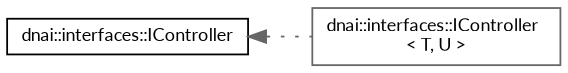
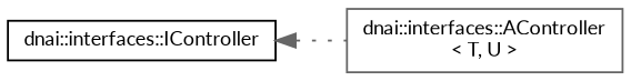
  digraph {
    rankdir=LR
    fontname=Lato
    node [fillcolor=white fontname=Lato fontsize=10 shape=record style=filled]
    n1 [color=black height=0.2 label="dnai::interfaces::IController" width=0.4]
-   n2 [color=gray40 height=0.2 label="dnai::interfaces::IController\l\< T, U \>" width=0.4]
+   n2 [color=gray40 height=0.2 label="dnai::interfaces::AController\l\< T, U \>" width=0.4]
    n1 -> n2 [color=gray40 dir=back fontname=Lato fontsize=10 labelfontname=Helvetica labelfontsize=10 style=dotted]
  }
